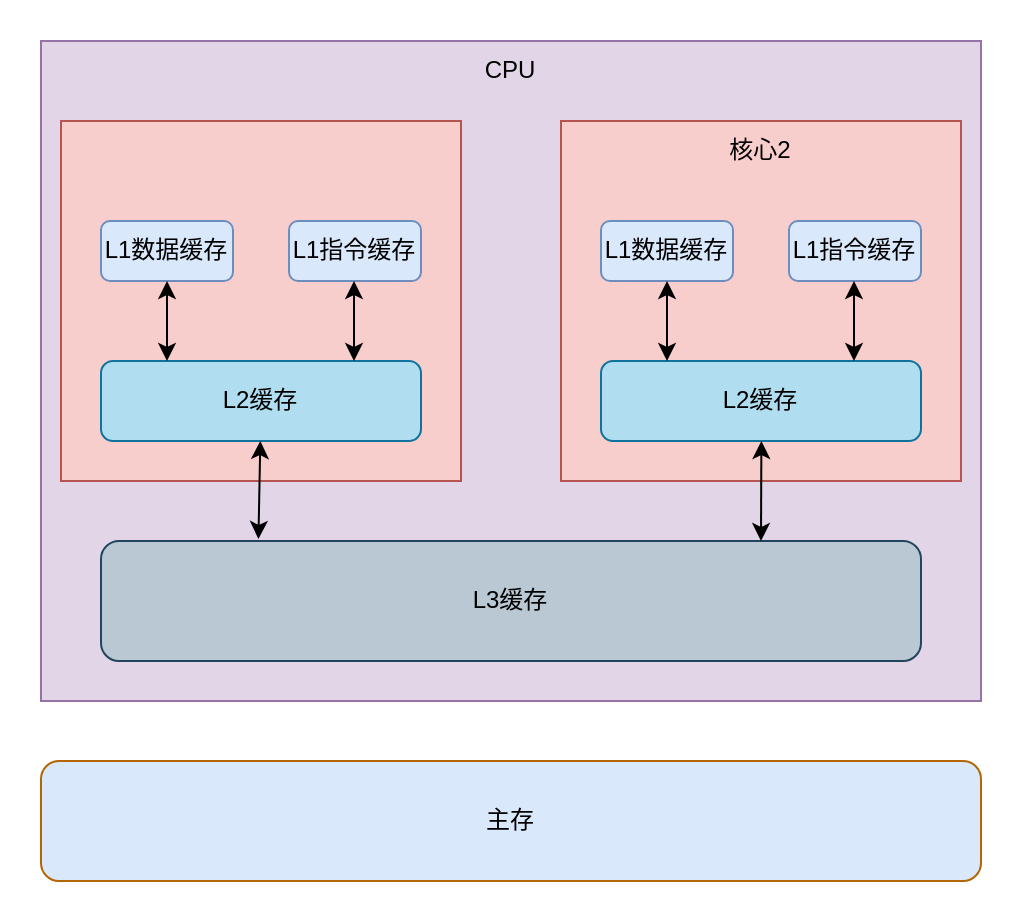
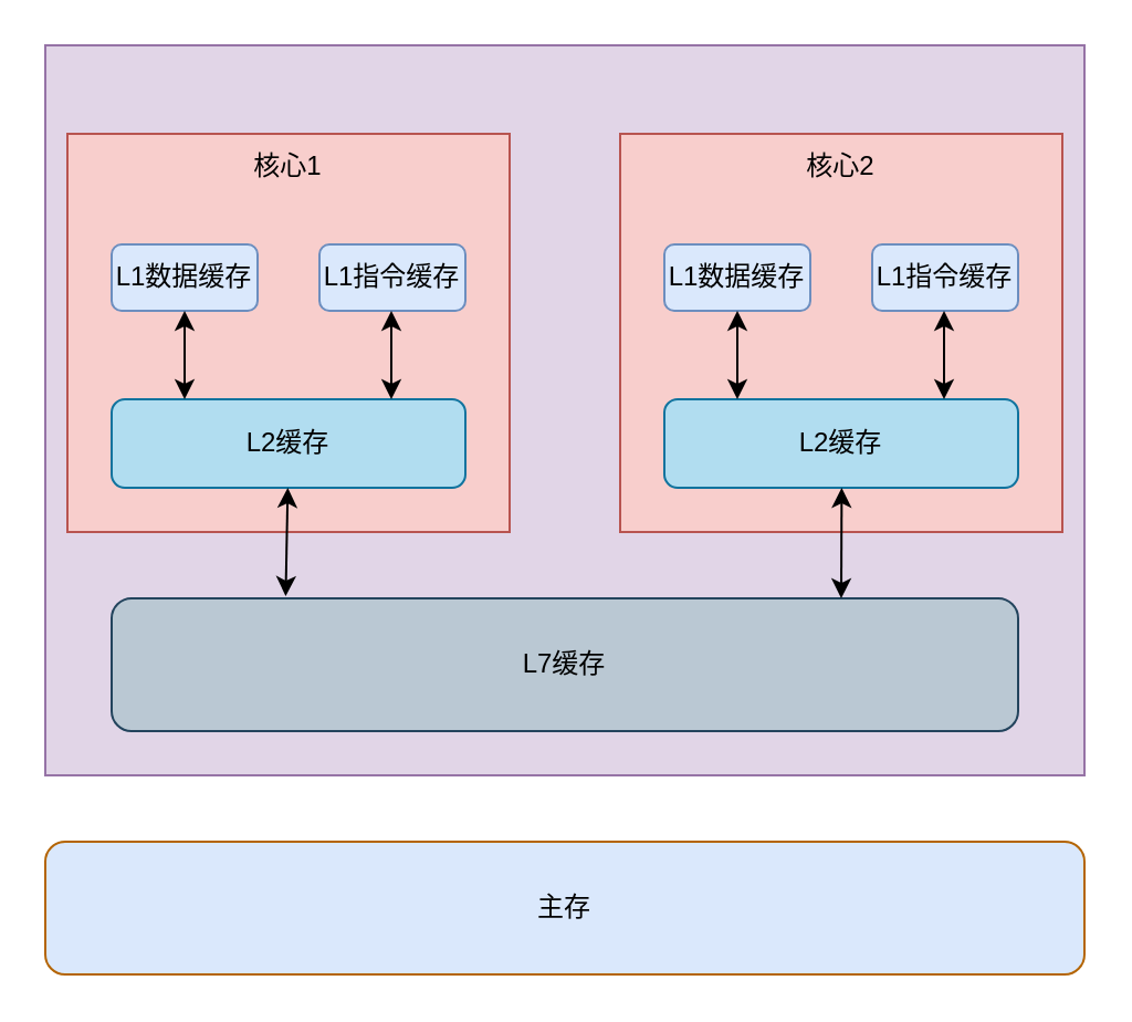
  <mxCell id="0" />
  <mxCell id="1" parent="0" />
  <mxCell id="2" value="" style="rounded=0;whiteSpace=wrap;html=1;fillColor=#e1d5e7;strokeColor=#9673a6;" vertex="1" parent="1"><mxGeometry x="20" y="20" width="470" height="330" as="geometry" /></mxCell>
  <mxCell id="3" value="" style="rounded=0;whiteSpace=wrap;html=1;fillColor=#f8cecc;strokeColor=#b85450;" vertex="1" parent="1"><mxGeometry x="30" y="60" width="200" height="180" as="geometry" /></mxCell>
  <mxCell id="4" value="L1数据缓存" style="rounded=1;whiteSpace=wrap;html=1;fillColor=#dae8fc;strokeColor=#6c8ebf;" vertex="1" parent="1"><mxGeometry x="50" y="110" width="66" height="30" as="geometry" /></mxCell>
  <mxCell id="5" value="L1指令缓存" style="rounded=1;whiteSpace=wrap;html=1;fillColor=#dae8fc;strokeColor=#6c8ebf;" vertex="1" parent="1"><mxGeometry x="144" y="110" width="66" height="30" as="geometry" /></mxCell>
- <mxCell id="6" value="CPU" style="text;html=1;strokeColor=none;fillColor=none;align=center;verticalAlign=middle;whiteSpace=wrap;rounded=0;" vertex="1" parent="1"><mxGeometry x="225" y="20" width="60" height="30" as="geometry" /></mxCell>
+ <mxCell id="7" value="核心1" style="text;html=1;strokeColor=none;fillColor=none;align=center;verticalAlign=middle;whiteSpace=wrap;rounded=0;" vertex="1" parent="1"><mxGeometry x="100" y="60" width="60" height="30" as="geometry" /></mxCell>
  <mxCell id="8" value="L2缓存" style="rounded=1;whiteSpace=wrap;html=1;fillColor=#b1ddf0;strokeColor=#10739e;" vertex="1" parent="1"><mxGeometry x="50" y="180" width="160" height="40" as="geometry" /></mxCell>
  <mxCell id="9" value="" style="endArrow=classic;startArrow=classic;html=1;rounded=0;entryX=0.5;entryY=1;entryDx=0;entryDy=0;" edge="1" parent="1" target="4"><mxGeometry width="50" height="50" relative="1" as="geometry"><mxPoint x="83" y="180" as="sourcePoint" /><mxPoint x="90" y="140" as="targetPoint" /></mxGeometry></mxCell>
  <mxCell id="10" value="" style="endArrow=classic;startArrow=classic;html=1;rounded=0;entryX=0.5;entryY=1;entryDx=0;entryDy=0;" edge="1" parent="1"><mxGeometry width="50" height="50" relative="1" as="geometry"><mxPoint x="176.5" y="180" as="sourcePoint" /><mxPoint x="176.5" y="140" as="targetPoint" /></mxGeometry></mxCell>
  <mxCell id="11" value="" style="rounded=0;whiteSpace=wrap;html=1;fillColor=#f8cecc;strokeColor=#b85450;" vertex="1" parent="1"><mxGeometry x="280" y="60" width="200" height="180" as="geometry" /></mxCell>
  <mxCell id="12" value="L1数据缓存" style="rounded=1;whiteSpace=wrap;html=1;fillColor=#dae8fc;strokeColor=#6c8ebf;" vertex="1" parent="1"><mxGeometry x="300" y="110" width="66" height="30" as="geometry" /></mxCell>
  <mxCell id="13" value="L1指令缓存" style="rounded=1;whiteSpace=wrap;html=1;fillColor=#dae8fc;strokeColor=#6c8ebf;" vertex="1" parent="1"><mxGeometry x="394" y="110" width="66" height="30" as="geometry" /></mxCell>
  <mxCell id="14" value="核心2" style="text;html=1;strokeColor=none;fillColor=none;align=center;verticalAlign=middle;whiteSpace=wrap;rounded=0;" vertex="1" parent="1"><mxGeometry x="350" y="60" width="60" height="30" as="geometry" /></mxCell>
  <mxCell id="15" value="L2缓存" style="rounded=1;whiteSpace=wrap;html=1;fillColor=#b1ddf0;strokeColor=#10739e;" vertex="1" parent="1"><mxGeometry x="300" y="180" width="160" height="40" as="geometry" /></mxCell>
  <mxCell id="16" value="" style="endArrow=classic;startArrow=classic;html=1;rounded=0;entryX=0.5;entryY=1;entryDx=0;entryDy=0;" edge="1" target="12" parent="1"><mxGeometry width="50" height="50" relative="1" as="geometry"><mxPoint x="333" y="180" as="sourcePoint" /><mxPoint x="340" y="140" as="targetPoint" /></mxGeometry></mxCell>
  <mxCell id="17" value="" style="endArrow=classic;startArrow=classic;html=1;rounded=0;entryX=0.5;entryY=1;entryDx=0;entryDy=0;" edge="1" parent="1"><mxGeometry width="50" height="50" relative="1" as="geometry"><mxPoint x="426.5" y="180" as="sourcePoint" /><mxPoint x="426.5" y="140" as="targetPoint" /></mxGeometry></mxCell>
- <mxCell id="18" value="L3缓存" style="rounded=1;whiteSpace=wrap;html=1;fillColor=#bac8d3;strokeColor=#23445d;" vertex="1" parent="1"><mxGeometry x="50" y="270" width="410" height="60" as="geometry" /></mxCell>
+ <mxCell id="18" value="L7缓存" style="rounded=1;whiteSpace=wrap;html=1;fillColor=#bac8d3;strokeColor=#23445d;" vertex="1" parent="1"><mxGeometry x="50" y="270" width="410" height="60" as="geometry" /></mxCell>
  <mxCell id="19" value="" style="endArrow=classic;startArrow=classic;html=1;rounded=0;entryX=0.5;entryY=1;entryDx=0;entryDy=0;exitX=0.192;exitY=-0.017;exitDx=0;exitDy=0;exitPerimeter=0;" edge="1" parent="1" source="18"><mxGeometry width="50" height="50" relative="1" as="geometry"><mxPoint x="129.66" y="260" as="sourcePoint" /><mxPoint x="129.66" y="220" as="targetPoint" /></mxGeometry></mxCell>
  <mxCell id="20" value="" style="endArrow=classic;startArrow=classic;html=1;rounded=0;entryX=0.5;entryY=1;entryDx=0;entryDy=0;" edge="1" parent="1"><mxGeometry width="50" height="50" relative="1" as="geometry"><mxPoint x="380" y="270" as="sourcePoint" /><mxPoint x="380.19" y="220" as="targetPoint" /></mxGeometry></mxCell>
  <mxCell id="21" value="主存" style="rounded=1;whiteSpace=wrap;html=1;fillColor=#dae8fc;strokeColor=#b46504;" vertex="1" parent="1"><mxGeometry x="20" y="380" width="470" height="60" as="geometry" /></mxCell>
